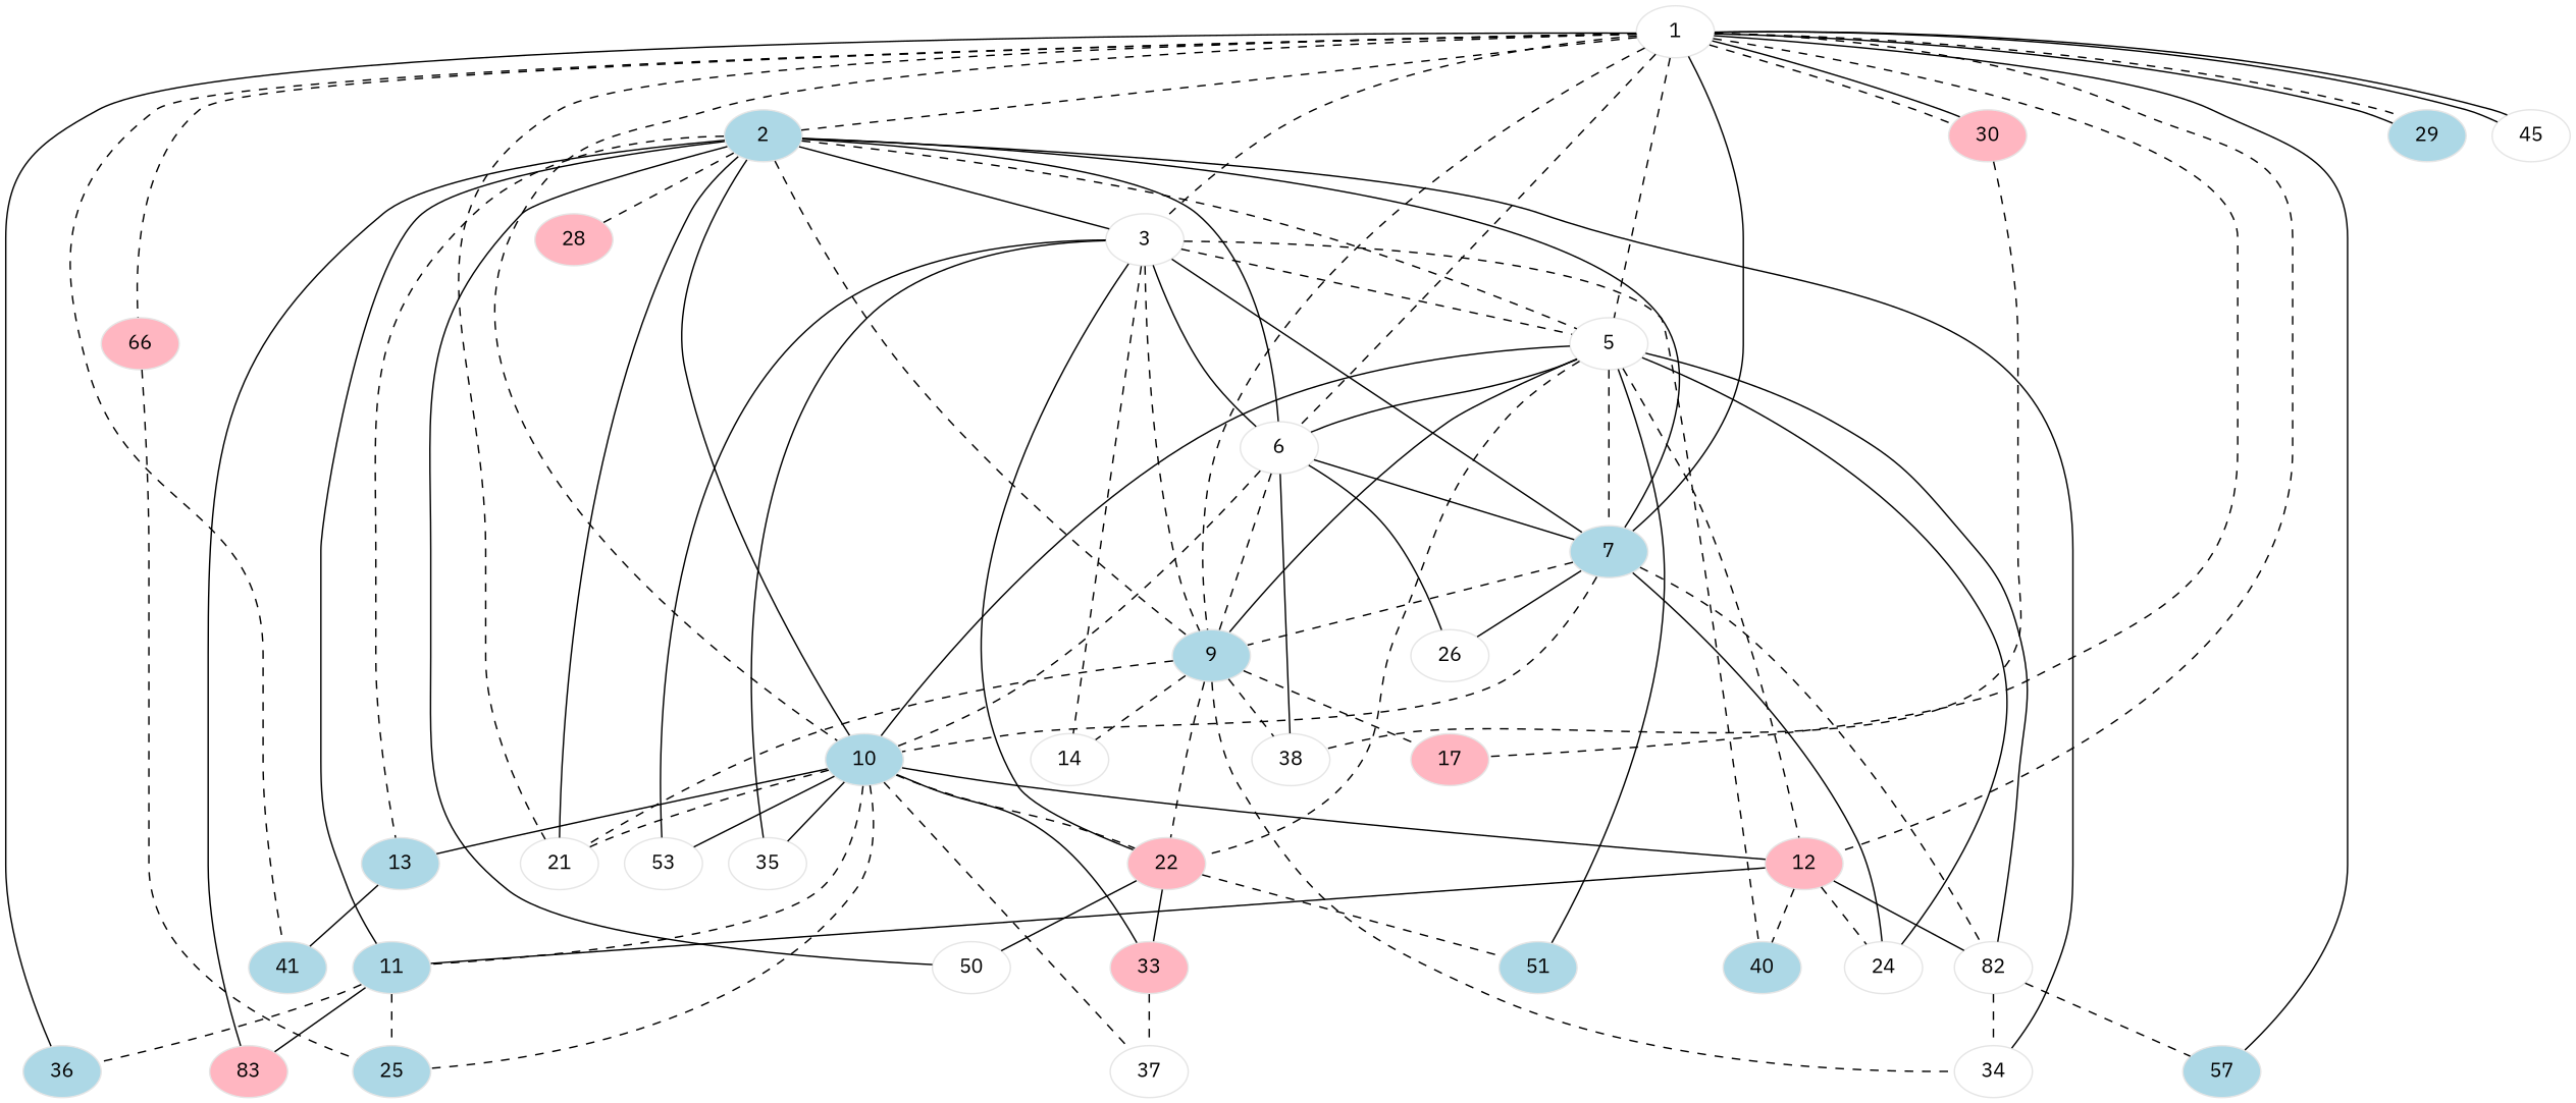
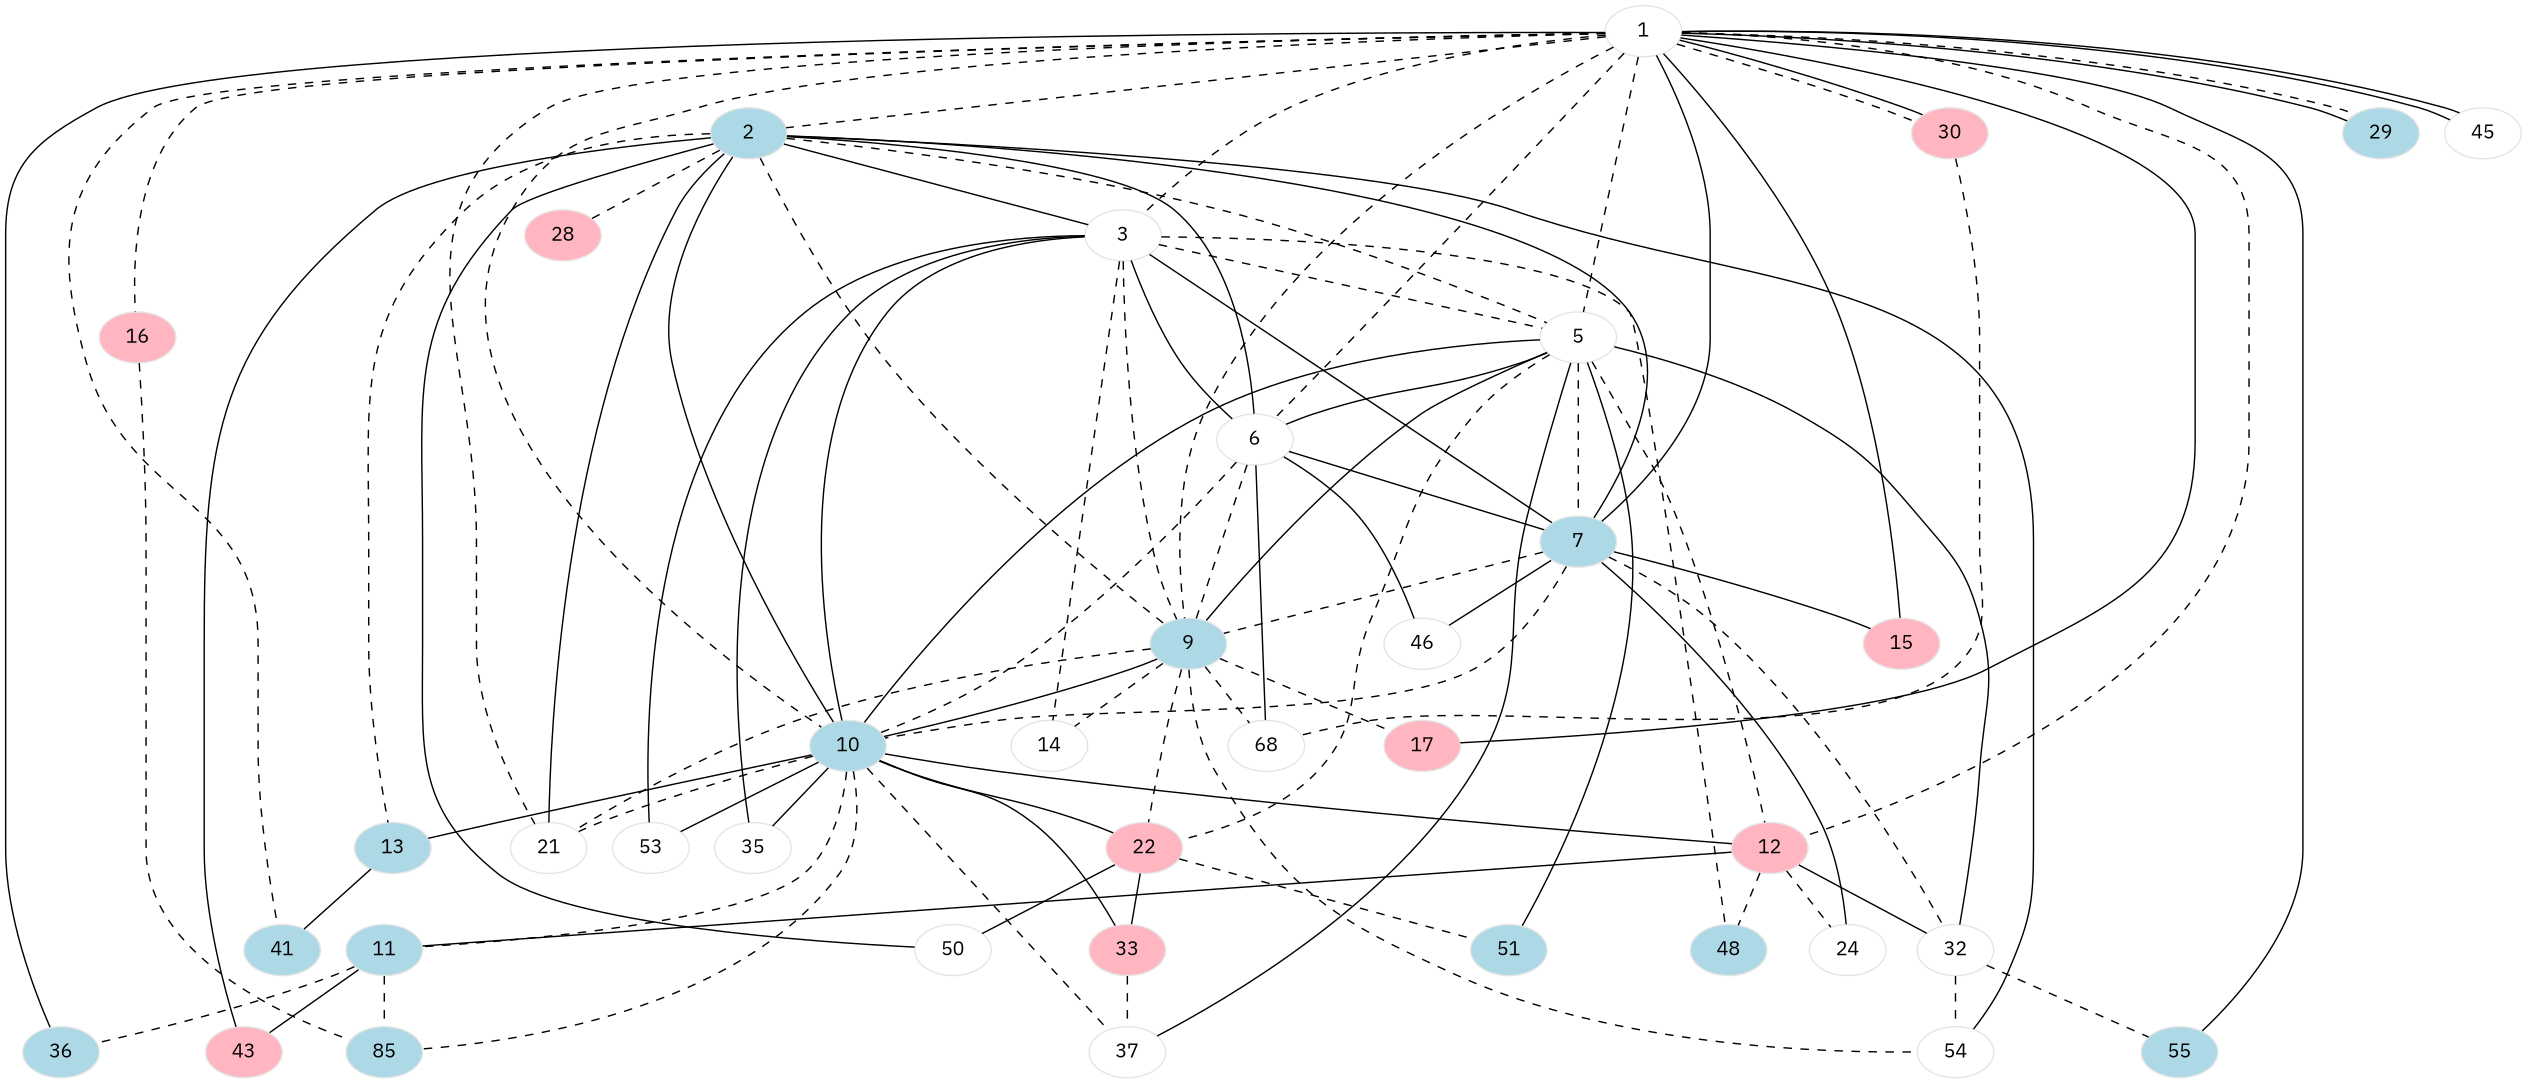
  graph {
    fontname="IBM Plex Sans"
    node [color=gray90 fillcolor=white fontname="IBM Plex Sans" style=filled]
    edge [fontname="IBM Plex Sans" style=dashed]
    1 [super="+4"]
    2 [fillcolor=lightblue super="+54"]
    3 [super="+18"]
    5 [super="+31"]
    6 [super="+19"]
    7 [fillcolor=lightblue super="+8"]
    9 [fillcolor=lightblue super="+48"]
    10 [fillcolor=lightblue super="+29"]
    12 [fillcolor=lightpink super="+23"]
-   16 [fillcolor=lightpink label=66]
+   15 [fillcolor=lightpink]
+   16 [fillcolor=lightpink]
    17 [fillcolor=lightpink]
    n13 [fillcolor=lightblue label=29]
    21 [super="+52"]
    30 [fillcolor=lightpink]
    36 [fillcolor=lightblue]
    41 [fillcolor=lightblue]
    45
-   55 [fillcolor=lightblue label=57]
+   55 [fillcolor=lightblue]
    11 [fillcolor=lightblue super="+47"]
    13 [fillcolor=lightblue]
    28 [fillcolor=lightpink]
-   34 [super="+44"]
-   43 [fillcolor=lightpink label=83]
+   34 [super="+44" label=54]
+   43 [fillcolor=lightpink]
    50
    14
    35
-   40 [fillcolor=lightblue]
+   40 [fillcolor=lightblue label=48]
    53
    22 [fillcolor=lightpink super="+27"]
-   32 [super="+39" label=82]
+   32 [super="+39"]
    37 [super="+46"]
    51 [fillcolor=lightblue]
-   26 [super="+49"]
-   38 [super="+42"]
+   26 [super="+49" label=46]
+   38 [super="+42" label=68]
    24
-   25 [fillcolor=lightblue]
+   25 [fillcolor=lightblue label=85]
    33 [fillcolor=lightpink]
    1 -- 2 [weight=2]
    1 -- 3 [weight=2]
    1 -- 5 [weight=2]
    1 -- 6 [weight=2]
    1 -- 7 [style=solid weight=4]
    1 -- 9 [weight=3]
    1 -- 10 [weight=2]
    1 -- 12
+   1 -- 15 [style=solid]
    1 -- 16
-   1 -- 17
+   1 -- 17 [style=solid]
    1 -- n13 [style=solid]
    1 -- n13
    1 -- 21
    1 -- 30
    1 -- 30 [style=solid]
    1 -- 36 [style=solid]
    1 -- 41
    1 -- 45 [style=solid]
    1 -- 45 [style=solid]
    1 -- 55 [style=solid]
    2 -- 3 [style=solid]
    2 -- 5
    2 -- 6 [style=solid]
    2 -- 7 [style=solid weight=2]
    2 -- 9
    2 -- 10 [style=solid]
    2 -- 21 [style=solid]
-   2 -- 11 [style=solid weight=2]
    2 -- 13
    2 -- 28
    2 -- 34 [style=solid]
    2 -- 43 [style=solid]
    2 -- 50 [style=solid]
    3 -- 5
    3 -- 6 [style=solid]
    3 -- 7 [style=solid weight=3]
    3 -- 9
-   3 -- 22 [style=solid]
+   3 -- 10 [style=solid]
    3 -- 14
    3 -- 35 [style=solid]
    3 -- 40
    3 -- 53 [style=solid]
    5 -- 6 [style=solid]
    5 -- 7 [weight=2]
    5 -- 9 [style=solid]
    5 -- 10 [style=solid]
    5 -- 12 [weight=2]
    5 -- 22
    5 -- 32 [style=solid]
-   5 -- 24 [style=solid]
+   5 -- 37 [style=solid]
    5 -- 51 [style=solid]
    6 -- 7 [style=solid weight=3]
    6 -- 9
    6 -- 10
    6 -- 26 [style=solid]
    6 -- 38 [style=solid]
    7 -- 9 [weight=2]
    7 -- 10 [weight=2]
+   7 -- 15 [style=solid]
    7 -- 32
    7 -- 26 [style=solid weight=2]
    7 -- 24 [style=solid]
+   9 -- 10 [style=solid]
    9 -- 17
    9 -- 21
    9 -- 34
    9 -- 14
    9 -- 22
    9 -- 38
    10 -- 12 [style=solid]
    10 -- 21
    10 -- 11
    10 -- 13 [style=solid]
    10 -- 35 [style=solid]
    10 -- 53 [style=solid]
-   10 -- 22
+   10 -- 22 [style=solid]
    10 -- 37
    10 -- 25
    10 -- 33 [style=solid]
    12 -- 11 [style=solid]
    12 -- 40
    12 -- 32 [style=solid]
    12 -- 24
    16 -- 25
    30 -- 38
    11 -- 36
    11 -- 43 [style=solid]
    11 -- 25
    13 -- 41 [style=solid]
    22 -- 50 [style=solid]
    22 -- 51
    22 -- 33 [style=solid]
    32 -- 55
    32 -- 34
    33 -- 37
  }
